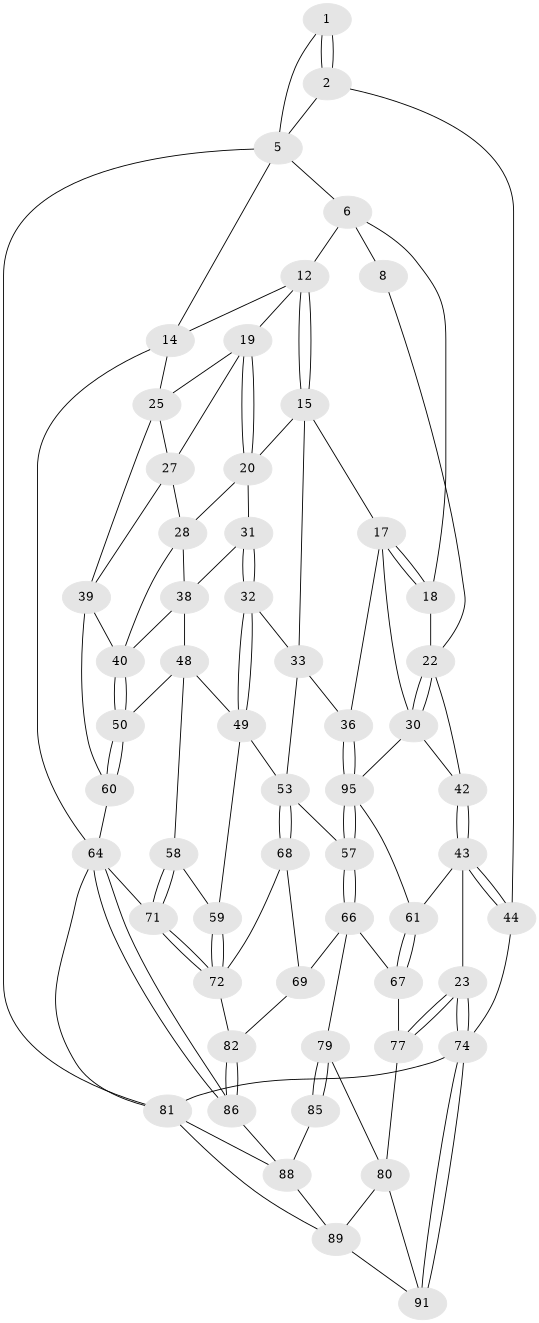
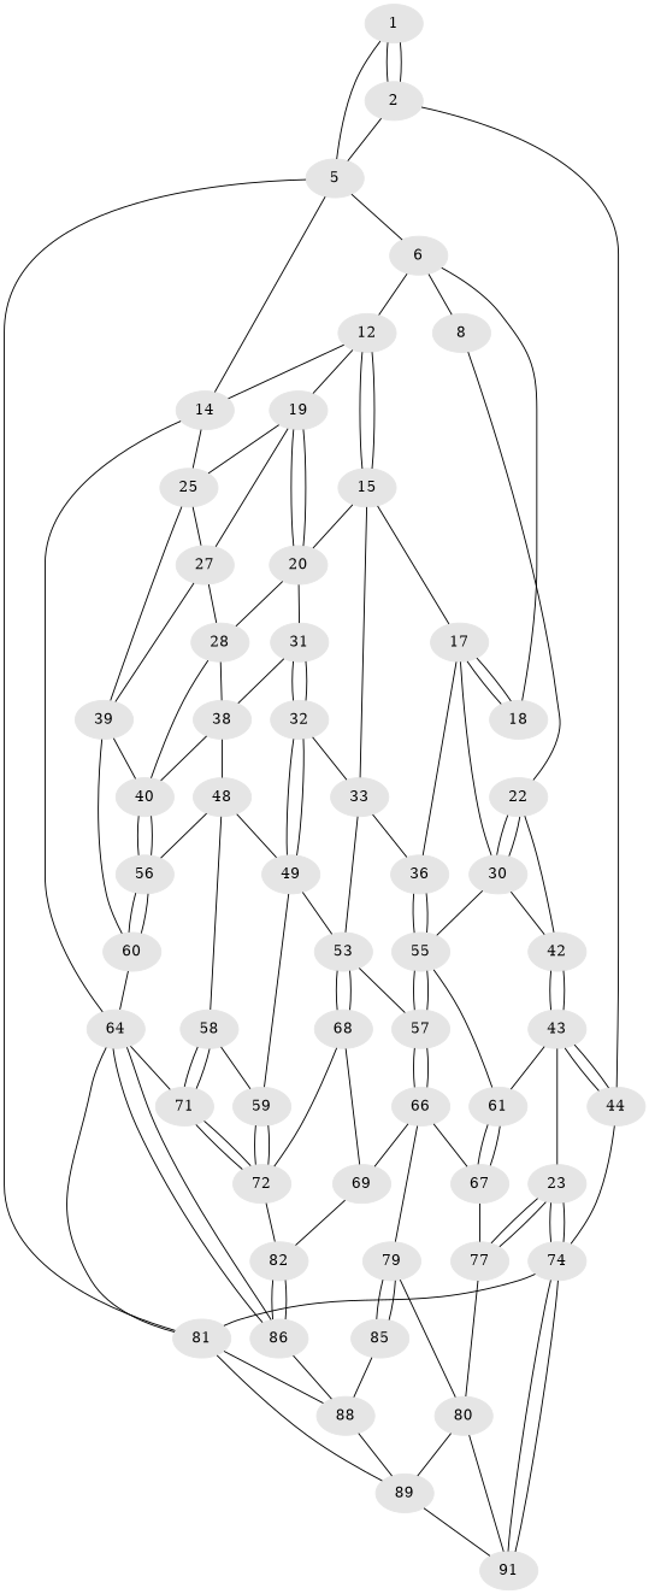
  graph {
    node [color=gray90 style=filled]
    2 [super="+11"]
    1
    5 [super="+10"]
    44
    6 [super="+7"]
    14
    81 [super="+96"]
    74 [super="+75"]
    8 [super="+9"]
    22 [super="+23"]
    12 [super="+13"]
    18
    25 [super="+26"]
    64 [super="+65"]
    89 [super="+94"]
    88 [super="+95"]
    15 [super="+16"]
    19 [super="+24"]
    30 [super="+46"]
    42
    17 [super="+29"]
    20 [super="+21"]
    33 [super="+35"]
    27 [super="+34"]
    39 [super="+45"]
    71
    86 [super="+93"]
    36
    28 [super="+37"]
    31
    53 [super="+54"]
-   55 [super="+56" label=95]
+   55 [super="+56"]
    38 [super="+47"]
    40 [super="+41"]
    32
    43 [super="+63"]
    60
    48 [super="+51"]
-   50
+   50 [label=56]
    61 [super="+62"]
    57
    49 [super="+52"]
    59
    68
    58
    n46 [label=23]
    67 [super="+76"]
    77
    91
    72 [super="+78"]
    66 [super="+70"]
    69
    79
    82 [super="+83"]
    80 [super="+90"]
    85 [super="+87"]
    2 -- 5
    2 -- 44
    1 -- 2
    1 -- 2
    1 -- 5
    5 -- 6
    5 -- 14
    5 -- 81
    44 -- 74
    6 -- 8
    6 -- 12
    6 -- 18
    14 -- 25
    14 -- 64
    81 -- 89
    81 -- 88
    74 -- 81
    74 -- 91
    74 -- 91
    8 -- 22
    22 -- 30
    22 -- 30
    22 -- 42
    12 -- 14
    12 -- 15
    12 -- 15
    12 -- 19
-   18 -- 22
    25 -- 27
    25 -- 39
    64 -- 81
    64 -- 71
    64 -- 86
    64 -- 86
    89 -- 91
    88 -- 89
    15 -- 17
    15 -- 20
    15 -- 33
    19 -- 25
    19 -- 20
    19 -- 20
    19 -- 27
    30 -- 42
    30 -- 55
    42 -- 43
    42 -- 43
    17 -- 18
    17 -- 18
    17 -- 30
    17 -- 36
    20 -- 28
    20 -- 31
    33 -- 36
    33 -- 53
    27 -- 39
    27 -- 28
    39 -- 40
    39 -- 60
    71 -- 72
    71 -- 72
    86 -- 88
    36 -- 55
    36 -- 55
    28 -- 38
    28 -- 40
    31 -- 38
    31 -- 32
    31 -- 32
    53 -- 57
    53 -- 68
    53 -- 68
    55 -- 61
    55 -- 57
    55 -- 57
    38 -- 40
    38 -- 48
    40 -- 50
    40 -- 50
    32 -- 33
    32 -- 49
    32 -- 49
    43 -- 44
    43 -- 44
    43 -- 61
    43 -- n46
    60 -- 64
    48 -- 50
    48 -- 49
    48 -- 58
    50 -- 60
    50 -- 60
    61 -- 67 [weight=2]
    61 -- 67
    57 -- 66
    57 -- 66
    49 -- 53
    49 -- 59
    59 -- 72
    59 -- 72
    68 -- 72
    68 -- 69
    58 -- 71
    58 -- 71
    58 -- 59
    n46 -- 74
    n46 -- 74
    n46 -- 77
    n46 -- 77
    67 -- 77
    77 -- 80
    72 -- 82
    66 -- 67
    66 -- 69
    66 -- 79
    69 -- 82
    79 -- 80
    79 -- 85
    79 -- 85
    82 -- 86
    82 -- 86
    80 -- 89
    80 -- 91
    85 -- 88
  }
